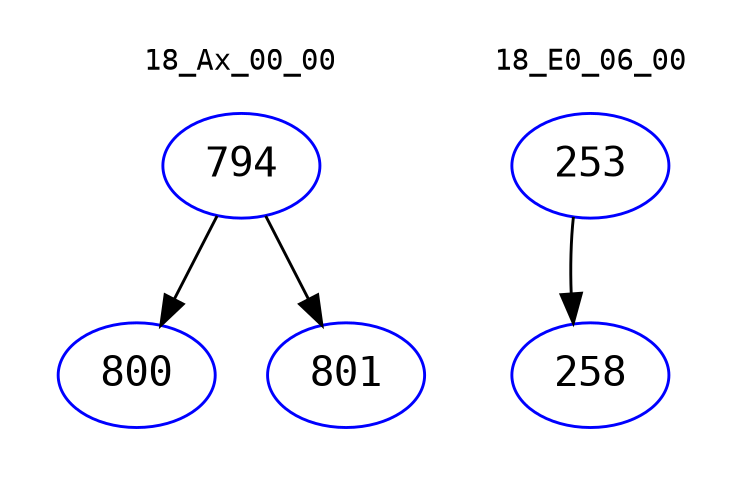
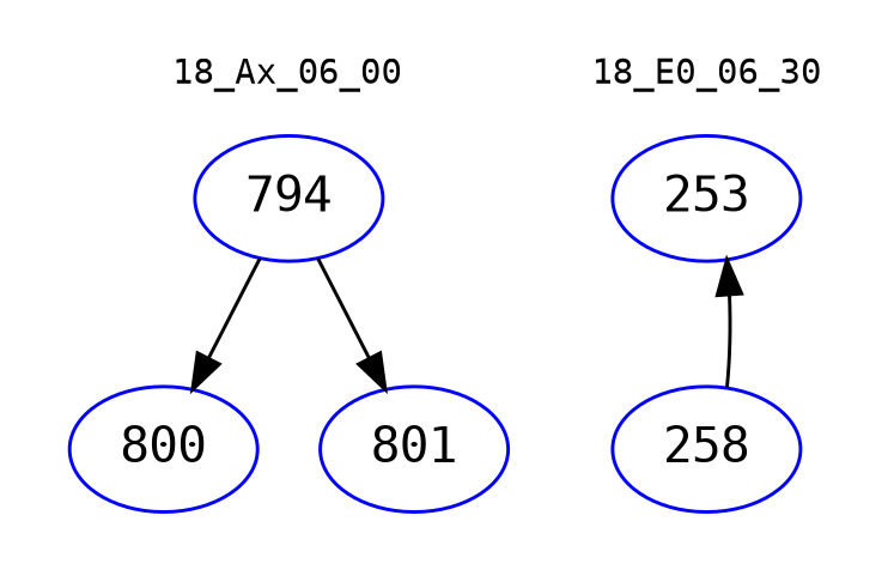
  digraph {
    fontname="DejaVu Sans Mono"
    node [color=blue fontname="DejaVu Sans Mono"]
    edge [color=black fontname="DejaVu Sans Mono"]
    n1 [label=794]
    n2 [label=800]
    n3 [label=801]
    n4 [label=253]
    n5 [label=258]
    subgraph cluster_1 {
      color=white
      fontsize=10
-     label="18_Ax_00_00"
+     label="18_Ax_06_00"
      n1
      n2
      n3
    }
    subgraph cluster_2 {
      color=white
      fontsize=10
-     label="18_E0_06_00"
+     label="18_E0_06_30"
      n4
      n5
    }
    n1 -> n2
    n1 -> n3
-   n4 -> n5
+   n5 -> n4
  }
